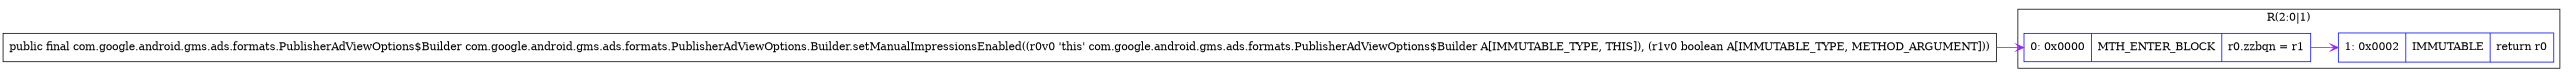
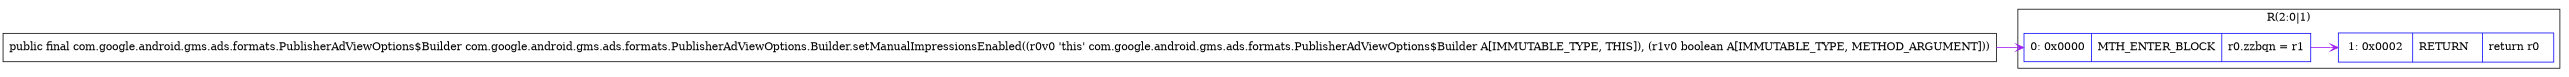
  digraph {
    rankdir=LR
    node [color=blue shape=record]
    edge [color=purple arrowhead=vee]
    n1 [label="{0\:\ 0x0000|MTH_ENTER_BLOCK\l|r0.zzbqn = r1\l}"]
-   n2 [label="{1\:\ 0x0002|IMMUTABLE\l|return r0\l}"]
+   n2 [label="{1\:\ 0x0002|RETURN\l|return r0\l}"]
    n3 [label="{public final com.google.android.gms.ads.formats.PublisherAdViewOptions$Builder com.google.android.gms.ads.formats.PublisherAdViewOptions.Builder.setManualImpressionsEnabled((r0v0 'this' com.google.android.gms.ads.formats.PublisherAdViewOptions$Builder A[IMMUTABLE_TYPE, THIS]), (r1v0 boolean A[IMMUTABLE_TYPE, METHOD_ARGUMENT])) }" color=""]
    subgraph cluster_1 {
      label="R(2:0|1)"
      n1
      n2
    }
    n1 -> n2
    n3 -> n1
  }
